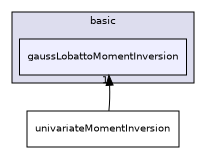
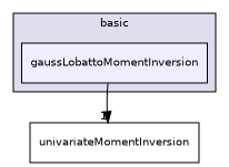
  digraph {
    compound=true
    node [fontname=Helvetica fontsize=10 shape=box]
    n1 [fillcolor="#eeeeff" label=gaussLobattoMomentInversion pencolor=black style=filled]
    n2 [label=univariateMomentInversion]
    subgraph cluster_1 {
      bgcolor="#ddddee"
      fontname=Helvetica
      fontsize=10
      label=basic
      pencolor=black
      n1
    }
-   n2 -> n1 [headlabel=1 labeldistance=1.5 labelfontname=Helvetica labelfontsize=10]
+   n1 -> n2 [headlabel=1 labeldistance=1.5 labelfontname=Helvetica labelfontsize=10]
  }
